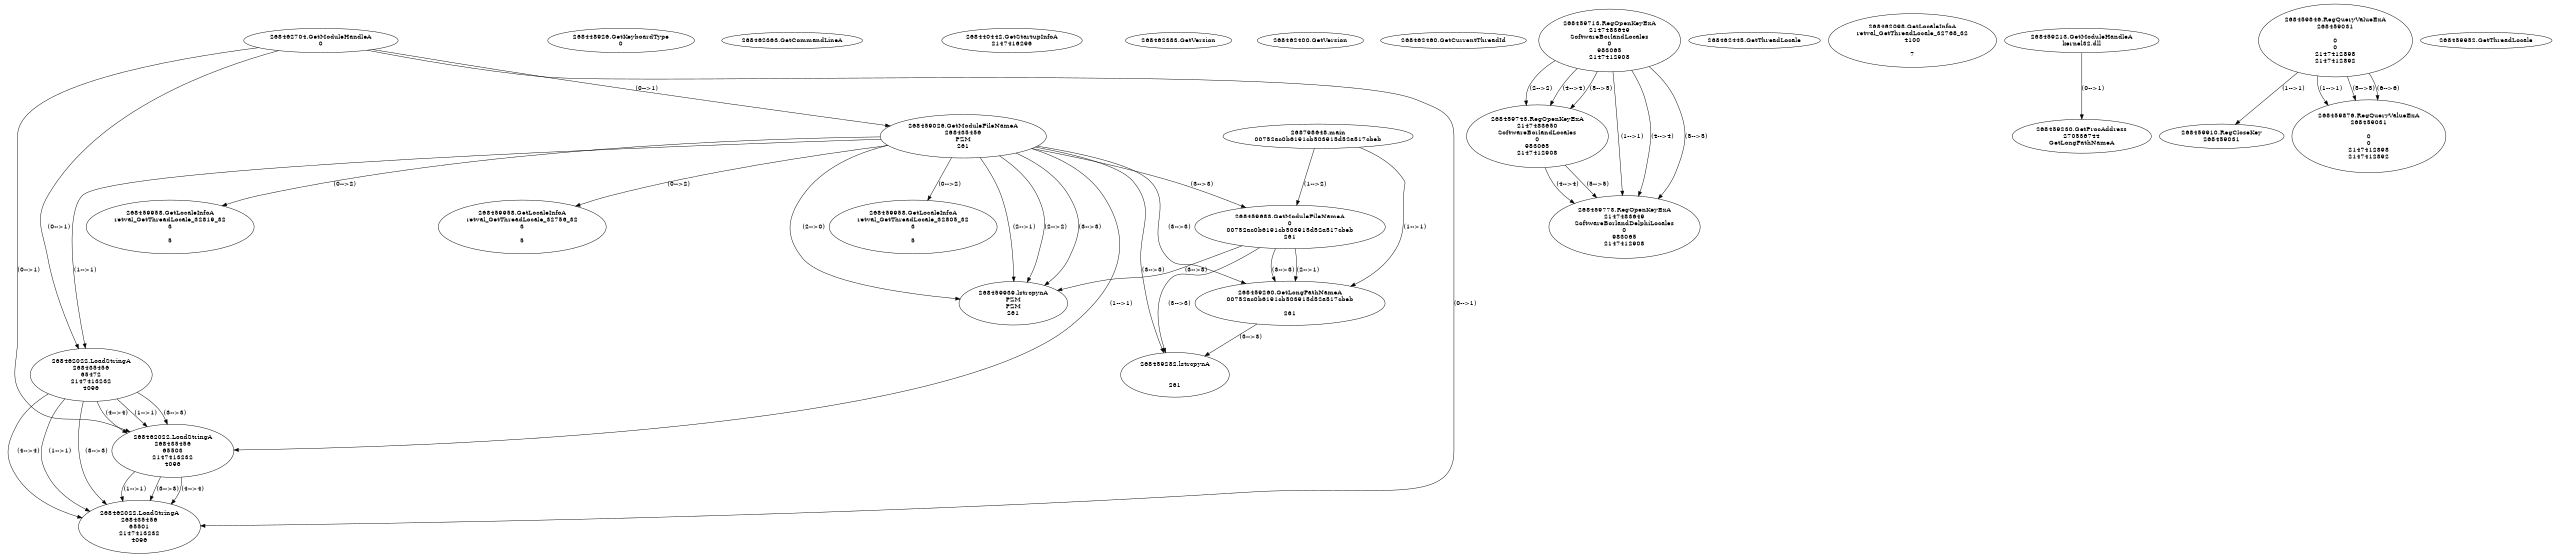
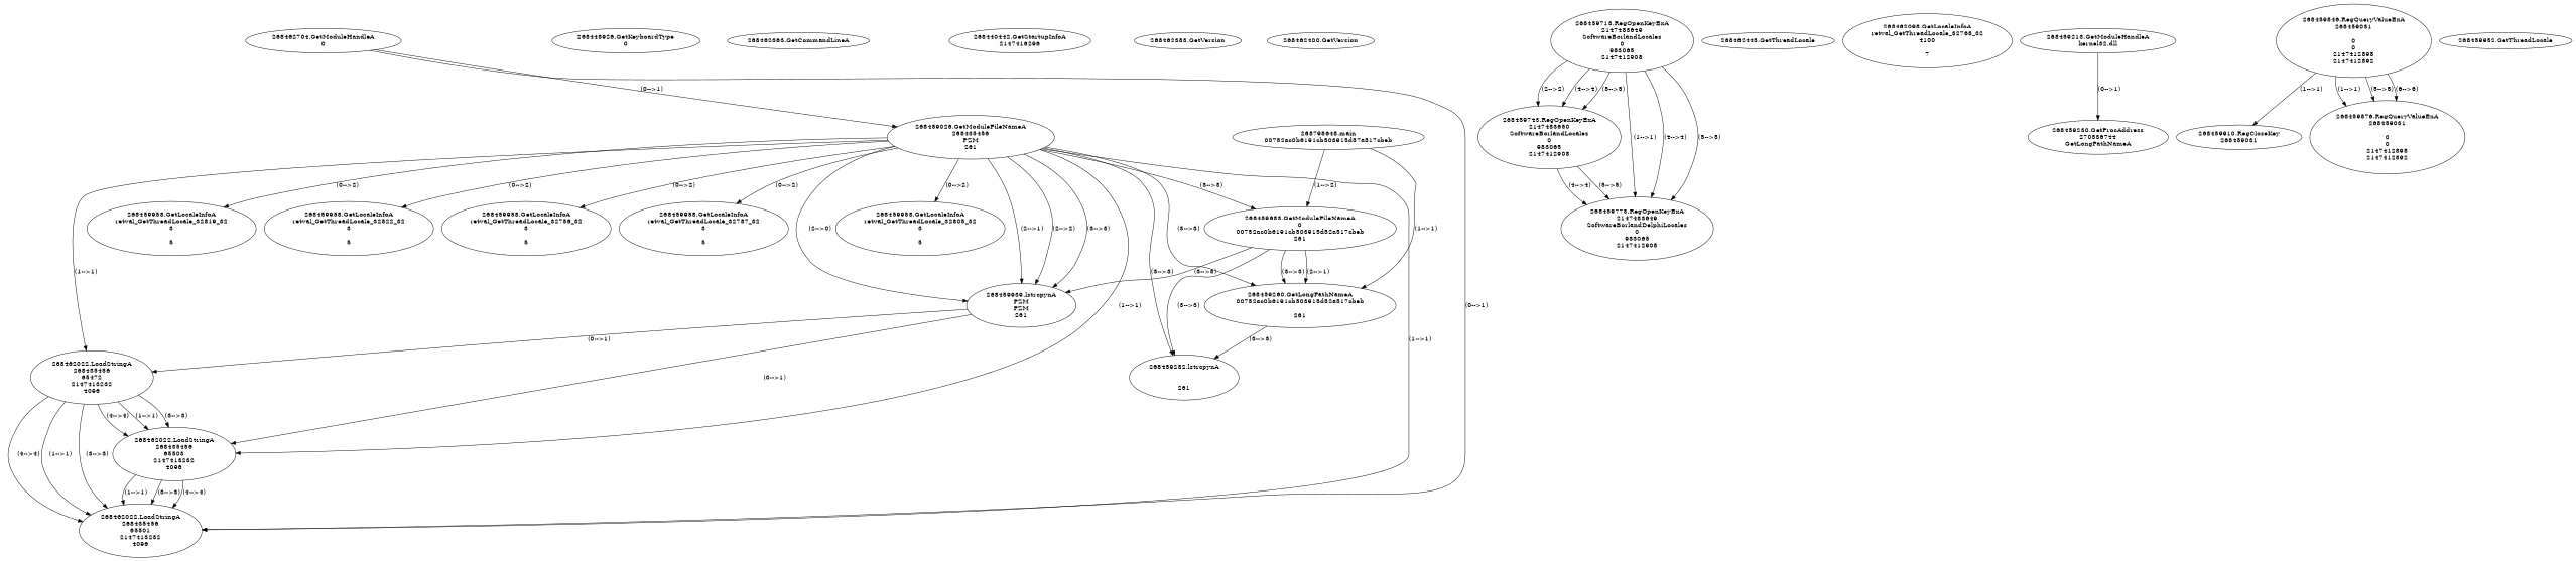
  digraph {
-   n1 [label="268798648.main\n00752ac0b6191cb503915d52a517cbeb"]
+   n1 [label="268798648.main\n00752ac0b6191cb503915d57a517cbeb"]
    n2 [label="268459683.GetModuleFileNameA\n0\n00752ac0b6191cb503915d52a517cbeb\n261"]
    n3 [label="268459260.GetLongPathNameA\n00752ac0b6191cb503915d52a517cbeb\n\n261"]
    n4 [label="268459939.lstrcpynA\nPZM\nPZM\n261"]
    n5 [label="268459282.lstrcpynA\n\n\n261"]
    n6 [label="268462704.GetModuleHandleA\n0"]
    n7 [label="268459026.GetModuleFileNameA\n268435456\nPZM\n261"]
    n8 [label="268462022.LoadStringA\n268435456\n65472\n2147413232\n4096"]
    n9 [label="268462022.LoadStringA\n268435456\n65503\n2147413232\n4096"]
    n10 [label="268462022.LoadStringA\n268435456\n65501\n2147413232\n4096"]
    n11 [label="268459958.GetLocaleInfoA\nretval_GetThreadLocale_32819_32\n3\n\n5"]
+   n12 [label="268459958.GetLocaleInfoA\nretval_GetThreadLocale_32822_32\n3\n\n5"]
    n13 [label="268459958.GetLocaleInfoA\nretval_GetThreadLocale_32756_32\n3\n\n5"]
+   n14 [label="268459958.GetLocaleInfoA\nretval_GetThreadLocale_32787_32\n3\n\n5"]
    n15 [label="268459958.GetLocaleInfoA\nretval_GetThreadLocale_32805_32\n3\n\n5"]
    n16 [label="268448926.GetKeyboardType\n0"]
    n17 [label="268462363.GetCommandLineA\n"]
    n18 [label="268440442.GetStartupInfoA\n2147416296"]
    n19 [label="268462383.GetVersion\n"]
    n20 [label="268462400.GetVersion\n"]
-   n21 [label="268462460.GetCurrentThreadId\n"]
    n22 [label="268459713.RegOpenKeyExA\n2147483649\nSoftware\Borland\Locales\n0\n983065\n2147412908"]
    n23 [label="268459743.RegOpenKeyExA\n2147483650\nSoftware\Borland\Locales\n0\n983065\n2147412908"]
    n24 [label="268459773.RegOpenKeyExA\n2147483649\nSoftware\Borland\Delphi\Locales\n0\n983065\n2147412908"]
    n25 [label="268462445.GetThreadLocale\n"]
    n26 [label="268462098.GetLocaleInfoA\nretval_GetThreadLocale_32768_32\n4100\n\n7"]
    n27 [label="268459213.GetModuleHandleA\nkernel32.dll"]
    n28 [label="268459230.GetProcAddress\n270536744\nGetLongPathNameA"]
    n29 [label="268459846.RegQueryValueExA\n268459031\n\n0\n0\n2147412898\n2147412892"]
    n30 [label="268459910.RegCloseKey\n268459031"]
    n31 [label="268459876.RegQueryValueExA\n268459031\n\n0\n0\n2147412898\n2147412892"]
    n32 [label="268459952.GetThreadLocale\n"]
    n1 -> n2 [label="(1-->2)"]
    n1 -> n3 [label="(1-->1)"]
    n2 -> n3 [label="(2-->1)"]
    n2 -> n3 [label="(3-->3)"]
    n2 -> n4 [label="(3-->3)"]
    n2 -> n5 [label="(3-->3)"]
    n3 -> n5 [label="(3-->3)"]
    n6 -> n7 [label="(0-->1)"]
-   n6 -> n8 [label="(0-->1)"]
-   n6 -> n9 [label="(0-->1)"]
+   n4 -> n8 [label="(0-->1)"]
+   n4 -> n9 [label="(0-->1)"]
    n6 -> n10 [label="(0-->1)"]
    n7 -> n2 [label="(3-->3)"]
    n7 -> n3 [label="(3-->3)"]
    n7 -> n4 [label="(2-->1)"]
    n7 -> n4 [label="(2-->2)"]
    n7 -> n4 [label="(3-->3)"]
    n7 -> n4 [label="(2-->0)"]
    n7 -> n5 [label="(3-->3)"]
    n7 -> n8 [label="(1-->1)"]
    n7 -> n9 [label="(1-->1)"]
+   n7 -> n10 [label="(1-->1)"]
    n7 -> n11 [label="(0-->2)"]
+   n7 -> n12 [label="(0-->2)"]
    n7 -> n13 [label="(0-->2)"]
+   n7 -> n14 [label="(0-->2)"]
    n7 -> n15 [label="(0-->2)"]
    n8 -> n9 [label="(1-->1)"]
    n8 -> n9 [label="(3-->3)"]
    n8 -> n9 [label="(4-->4)"]
    n8 -> n10 [label="(1-->1)"]
    n8 -> n10 [label="(3-->3)"]
    n8 -> n10 [label="(4-->4)"]
    n9 -> n10 [label="(1-->1)"]
    n9 -> n10 [label="(3-->3)"]
    n9 -> n10 [label="(4-->4)"]
    n22 -> n23 [label="(2-->2)"]
    n22 -> n23 [label="(4-->4)"]
    n22 -> n23 [label="(5-->5)"]
    n22 -> n24 [label="(1-->1)"]
    n22 -> n24 [label="(4-->4)"]
    n22 -> n24 [label="(5-->5)"]
    n23 -> n24 [label="(4-->4)"]
    n23 -> n24 [label="(5-->5)"]
    n27 -> n28 [label="(0-->1)"]
    n29 -> n30 [label="(1-->1)"]
    n29 -> n31 [label="(1-->1)"]
    n29 -> n31 [label="(5-->5)"]
    n29 -> n31 [label="(6-->6)"]
  }
